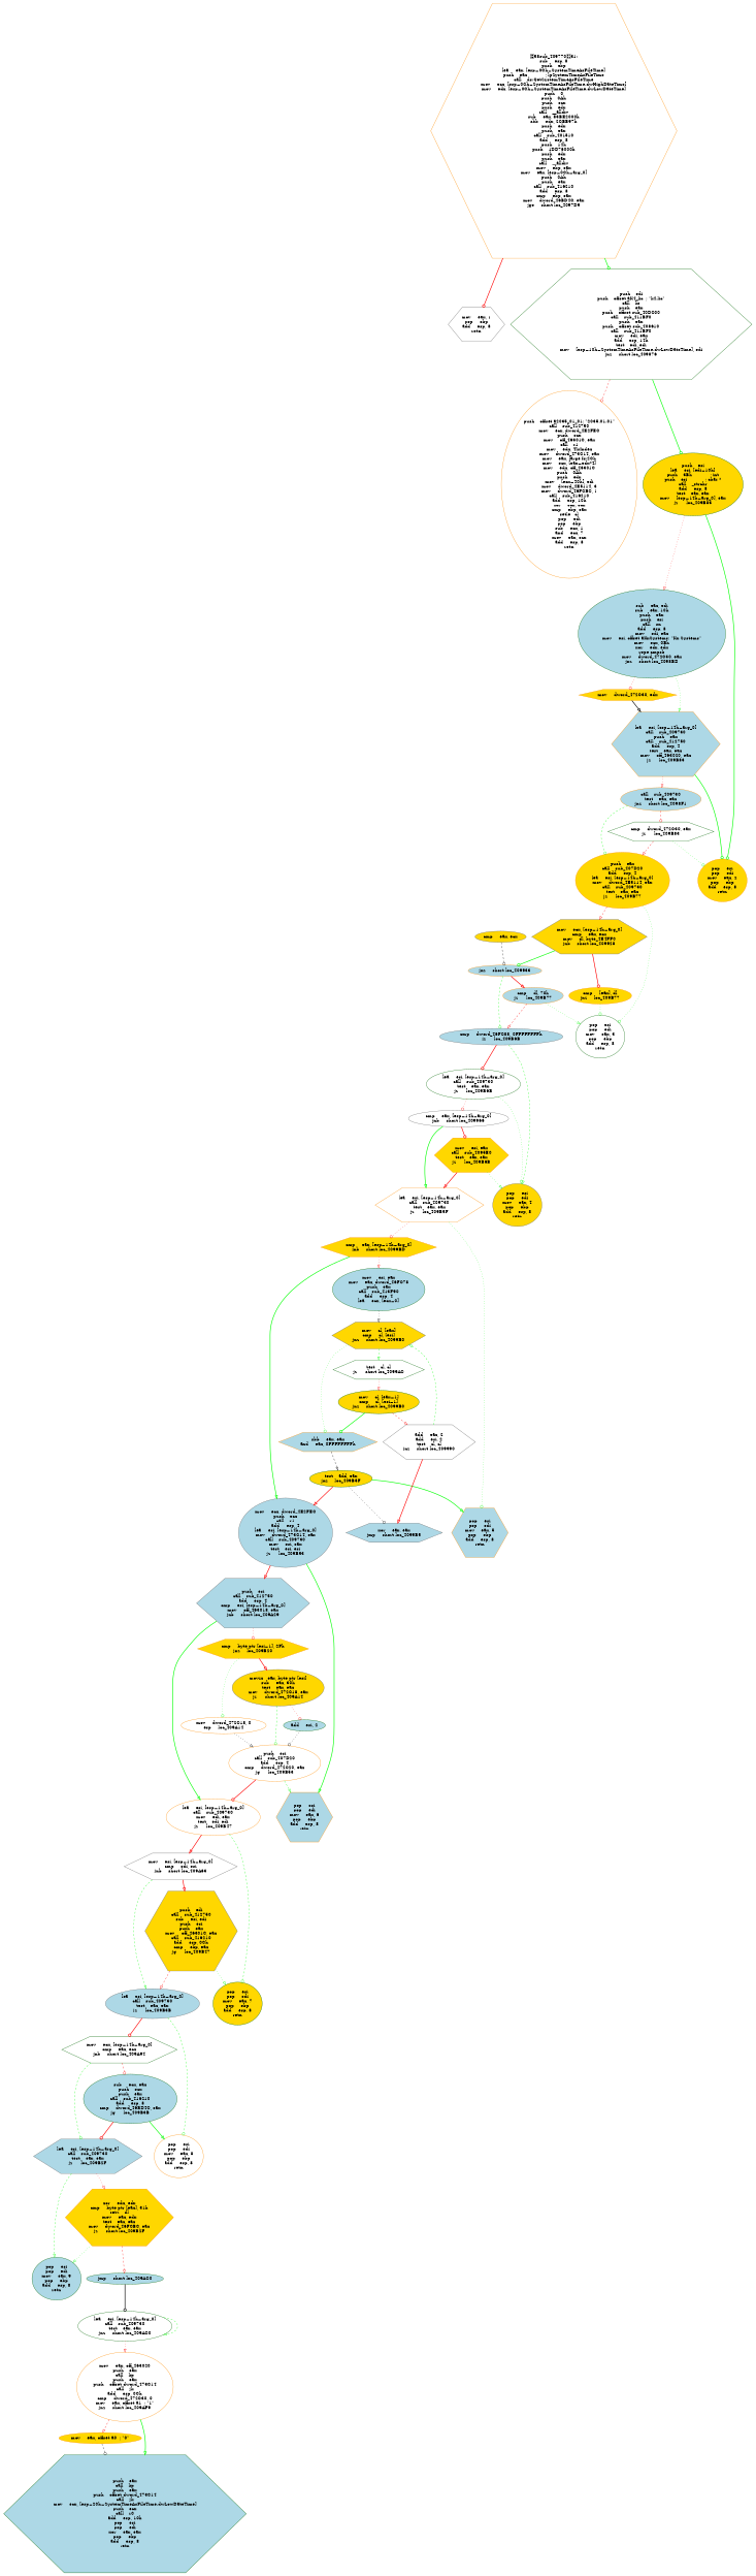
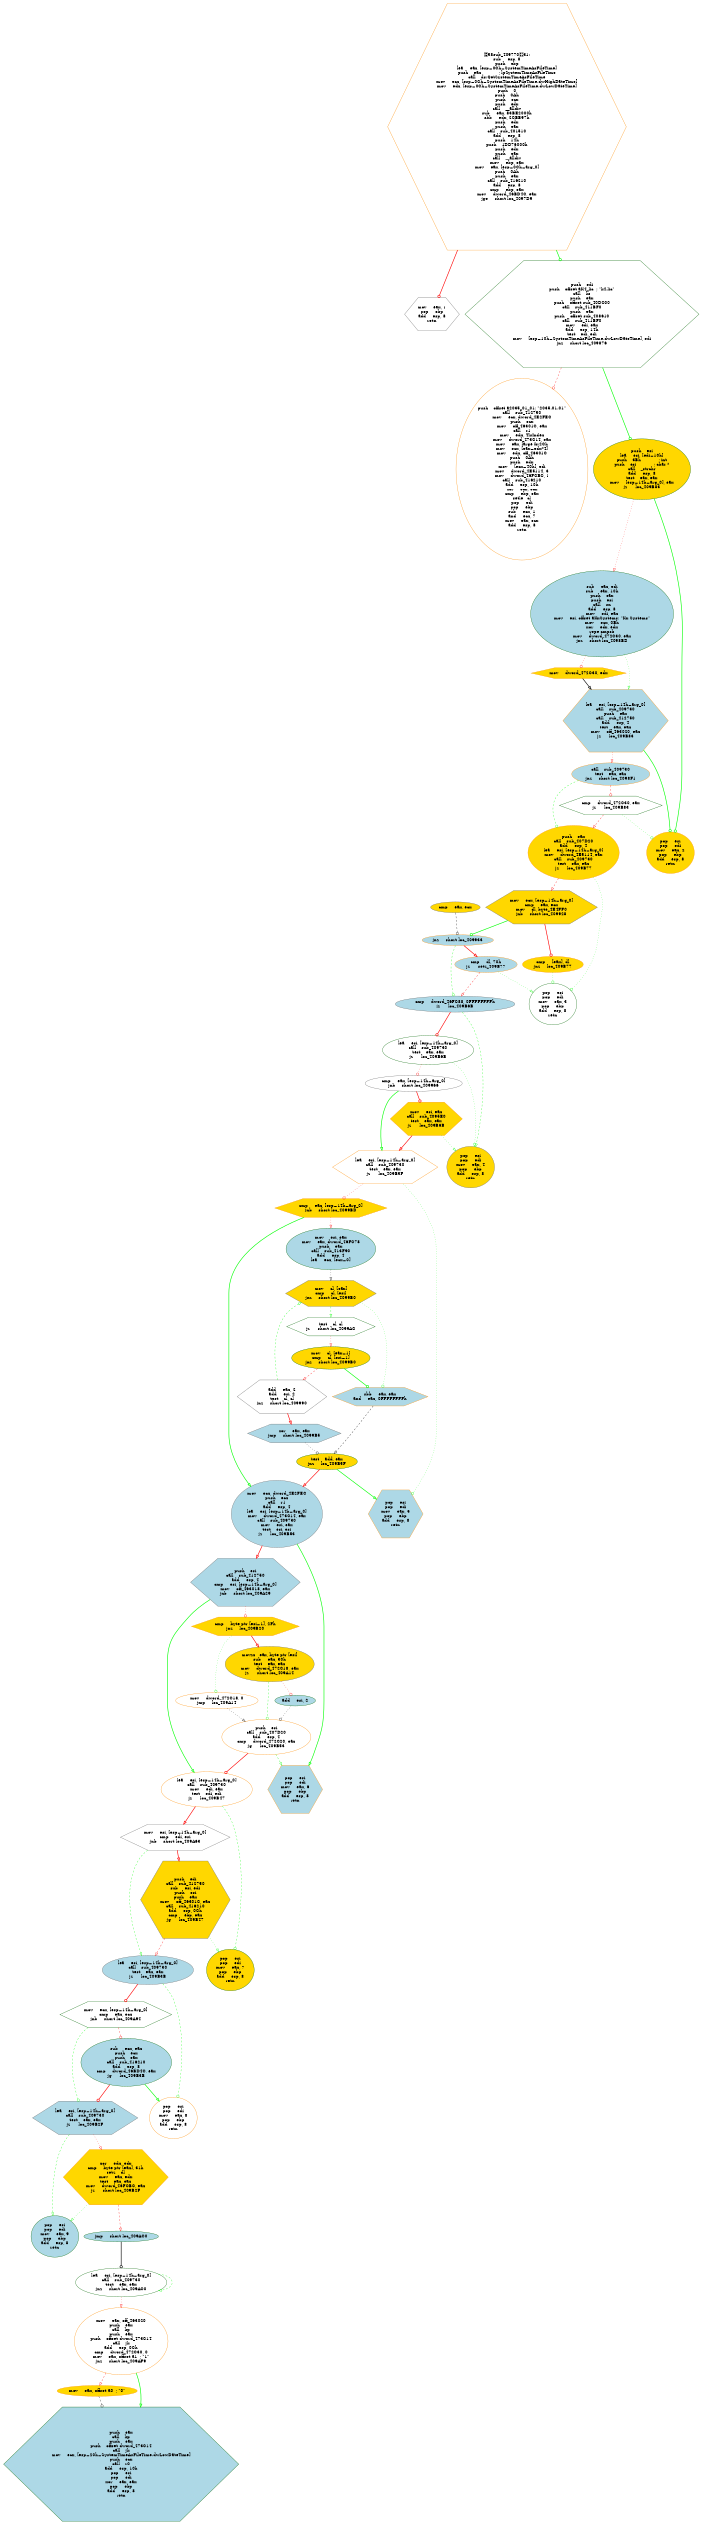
  digraph {
    node [color=darkorange fillcolor=lightblue shape=ellipse style=filled]
    edge [arrowhead=onormal color=green style=bold]
    n1 [fillcolor=white label="58sub_40977031:\nsub     esp, 8\npush    ebp\nlea     eax, [esp+0Ch+SystemTimeAsFileTime]\npush    eax             ; lpSystemTimeAsFileTime\ncall    ds:GetSystemTimeAsFileTime\nmov     ecx, [esp+0Ch+SystemTimeAsFileTime.dwHighDateTime]\nmov     edx, [esp+0Ch+SystemTimeAsFileTime.dwLowDateTime]\npush    0\npush    0Ah\npush    ecx\npush    edx\ncall    __alldiv\nsub     eax, 83BE2000h\nsbb     edx, 2CBB97h\npush    edx\npush    eax\ncall    sub_401510\nadd     esp, 8\npush    14h\npush    1DD76000h\npush    edx\npush    eax\ncall    __alldiv\nmov     ebp, eax\nmov     eax, [esp+0Ch+arg_0]\npush    0Ah\npush    eax\ncall    sub_416210\nadd     esp, 8\ncmp     ebp, eax\nmov     dword_46BD4C, eax\njge     short loc_4097D9" shape=hexagon]
    n2 [color=gray40 fillcolor=white label="mov     eax, 1\npop     ebp\nadd     esp, 8\nretn" shape=hexagon]
    n3 [color=darkgreen fillcolor=white label="push    edi\npush    offset aK4_lic  ; \"k4.lic\"\ncall    ks\npush    eax\npush    offset sub_40DC00\ncall    sub_411BF0\npush    eax\npush    offset sub_408610\ncall    sub_411BF0\nmov     edi, eax\nadd     esp, 14h\ntest    edi, edi\nmov     [esp+10h+SystemTimeAsFileTime.dwLowDateTime], edi\njnz     short loc_409876" shape=hexagon]
    n4 [fillcolor=white label="push    offset a2035_01_01; \"2035.01.01\"\ncall    sub_412750\nmov     ecx, dword_4E2FEC\npush    ecx\nmov     off_46301C, eax\ncall    r1\nmov     edx, TlsIndex\nmov     dword_473C14, eax\nmov     eax, large fs:2Ch\nmov     ecx, [eax+edx*4]\nmov     edx, off_46301C\npush    0Ah\npush    edx\nmov     [ecx+40h], edi\nmov     dword_4E5114, 3\nmov     dword_46FCBC, 1\ncall    sub_416210\nadd     esp, 10h\nxor     ecx, ecx\ncmp     ebp, eax\nsetle   cl\npop     edi\npop     ebp\nsub     ecx, 1\nand     ecx, 7\nmov     eax, ecx\nadd     esp, 8\nretn"]
    n5 [color=darkgreen fillcolor=gold label="push    esi\nlea     esi, [edi+10h]\npush    3Bh             ; int\npush    esi             ; char *\ncall    _strchr\nadd     esp, 8\ntest    eax, eax\nmov     [esp+14h+arg_0], eax\njz      loc_409B83"]
    n6 [color=darkgreen label="sub     eax, edi\nsub     eax, 10h\npush    eax\npush    esi\ncall    sn\nadd     esp, 8\nmov     edi, eax\nmov     esi, offset aKxSystems; \"Kx Systems\"\nmov     ecx, 0Bh\nxor     edx, edx\nrepe cmpsb\nmov     dword_472C30, eax\njnz     short loc_4098BD"]
    n7 [fillcolor=gold label="pop     esi\npop     edi\nmov     eax, 2\npop     ebp\nadd     esp, 8\nretn"]
    n8 [fillcolor=gold label="mov     dword_472C30, edx" shape=hexagon]
    n9 [label="lea     esi, [esp+14h+arg_0]\ncall    sub_409730\npush    eax\ncall    sub_412750\nadd     esp, 4\ntest    eax, eax\nmov     off_463020, eax\njz      loc_409B83" shape=hexagon]
    n10 [label="call    sub_409730\ntest    eax, eax\njnz     short loc_4098F1"]
    n11 [color=darkgreen fillcolor=white label="cmp     dword_472C30, eax\njz      loc_409B83" shape=hexagon]
    n12 [fillcolor=gold label="push    eax\ncall    sub_407D20\nadd     esp, 4\nlea     esi, [esp+14h+arg_0]\nmov     dword_4E5114, eax\ncall    sub_409730\ntest    eax, eax\njz      loc_409B77"]
    n13 [color=gray40 fillcolor=gold label="mov     ecx, [esp+14h+arg_0]\ncmp     eax, ecx\nmov     dl, byte_4E4FF0\njnb     short loc_409928" shape=hexagon]
    n14 [color=darkgreen fillcolor=white label="pop     esi\npop     edi\nmov     eax, 3\npop     ebp\nadd     esp, 8\nretn"]
    n15 [fillcolor=gold label="cmp     [eax], dl\njnz     loc_409B77"]
    n16 [label="jnz     short loc_409933"]
-   n17 [label="cmp     dl, 70h\njz      loc_409B77"]
+   n17 [label="cmp     dl, 70h\njz      setz_409B77"]
    n18 [color=gray40 label="cmp     dword_46FC88, 0FFFFFFFFh\njz      loc_409B6B"]
    n19 [color=gray40 fillcolor=gold label="cmp     eax, ecx"]
    n20 [color=darkgreen fillcolor=white label="lea     esi, [esp+14h+arg_0]\ncall    sub_409730\ntest    eax, eax\njz      loc_409B6B"]
    n21 [color=gray40 fillcolor=gold label="pop     esi\npop     edi\nmov     eax, 4\npop     ebp\nadd     esp, 8\nretn"]
    n22 [color=gray40 fillcolor=white label="cmp     eax, [esp+14h+arg_0]\njnb     short loc_409966"]
    n23 [fillcolor=gold label="mov     esi, eax\ncall    sub_4095E0\ntest    eax, eax\njz      loc_409B6B" shape=hexagon]
    n24 [fillcolor=white label="lea     esi, [esp+14h+arg_0]\ncall    sub_409730\ntest    eax, eax\njz      loc_409B5F" shape=hexagon]
    n25 [fillcolor=gold label="cmp     eax, [esp+14h+arg_0]\njnb     short loc_4099BD" shape=hexagon]
    n26 [label="pop     esi\npop     edi\nmov     eax, 5\npop     ebp\nadd     esp, 8\nretn" shape=hexagon]
    n27 [color=darkgreen label="mov     esi, eax\nmov     eax, dword_46FC78\npush    eax\ncall    sub_413F90\nadd     esp, 4\nlea     ecx, [ecx+0]"]
    n28 [color=gray40 label="mov     ecx, dword_4E2FEC\npush    ecx\ncall    r1\nadd     esp, 4\nlea     esi, [esp+14h+arg_0]\nmov     dword_473C14, eax\ncall    sub_409730\nmov     esi, eax\ntest    esi, esi\njz      loc_409B53"]
    n29 [color=gray40 fillcolor=gold label="mov     cl, [eax]\ncmp     cl, [esi]\njnz     short loc_4099B0" shape=hexagon]
    n30 [color=gray40 label="push    esi\ncall    sub_412750\nadd     esp, 4\ncmp     esi, [esp+14h+arg_0]\nmov     off_463018, eax\njnb     short loc_409A29" shape=hexagon]
    n31 [label="pop     esi\npop     edi\nmov     eax, 6\npop     ebp\nadd     esp, 8\nretn" shape=hexagon]
    n32 [color=darkgreen fillcolor=white label="test    cl, cl\njz      short loc_4099AC" shape=hexagon]
    n33 [label="sbb     eax, eax\nand     eax, 0FFFFFFFFh" shape=hexagon]
    n34 [color=darkgreen fillcolor=gold label="mov     cl, [eax+1]\ncmp     cl, [esi+1]\njnz     short loc_4099B0"]
    n35 [color=darkgreen fillcolor=gold label="test    add, eax\njnz     loc_409B5F"]
    n36 [color=gray40 fillcolor=white label="add     eax, 2\nadd     esi, 2\ntest    cl, cl\njnz     short loc_409990" shape=hexagon]
    n37 [color=gray40 label="xor     eax, eax\njmp     short loc_4099B5" shape=hexagon]
    n38 [fillcolor=gold label="cmp     byte ptr [esi+1], 2Fh\njnz     loc_409B20" shape=hexagon]
    n39 [fillcolor=white label="lea     esi, [esp+14h+arg_0]\ncall    sub_409730\nmov     edi, eax\ntest    edi, edi\njz      loc_409B47"]
    n40 [color=gray40 fillcolor=gold label="movzx   eax, byte ptr [esi]\nsub     eax, 30h\ntest    eax, eax\nmov     dword_472C18, eax\njz      short loc_409A14"]
-   n41 [fillcolor=white label="mov     dword_472C18, 0\nesp     loc_409A14"]
+   n41 [fillcolor=white label="mov     dword_472C18, 0\njmp     loc_409A14"]
    n42 [color=gray40 fillcolor=white label="mov     esi, [esp+14h+arg_0]\ncmp     edi, esi\njnb     short loc_409A63" shape=hexagon]
    n43 [color=darkgreen fillcolor=gold label="pop     esi\npop     edi\nmov     eax, 7\npop     ebp\nadd     esp, 8\nretn"]
    n44 [color=darkgreen label="add     esi, 2"]
    n45 [fillcolor=white label="push    esi\ncall    sub_407D20\nadd     esp, 4\ncmp     dword_472C20, eax\njg      loc_409B53"]
    n46 [color=gray40 fillcolor=gold label="push    edi\ncall    sub_412750\nsub     esi, edi\npush    esi\npush    eax\nmov     off_46301C, eax\ncall    sub_416210\nadd     esp, 0Ch\ncmp     ebp, eax\njg      loc_409B47" shape=hexagon]
    n47 [color=gray40 label="lea     esi, [esp+14h+arg_0]\ncall    sub_409730\ntest    eax, eax\njz      loc_409B3B"]
    n48 [color=darkgreen fillcolor=white label="mov     ecx, [esp+14h+arg_0]\ncmp     eax, ecx\njnb     short loc_409A94" shape=hexagon]
    n49 [fillcolor=white label="pop     esi\npop     edi\nmov     eax, 8\npop     ebp\nadd     esp, 8\nretn"]
    n50 [color=darkgreen label="sub     ecx, eax\npush    ecx\npush    eax\ncall    sub_416210\nadd     esp, 8\ncmp     dword_46BD4C, eax\njg      loc_409B3B"]
    n51 [color=gray40 label="lea     esi, [esp+14h+arg_0]\ncall    sub_409730\ntest    eax, eax\njz      loc_409B2F" shape=hexagon]
    n52 [fillcolor=gold label="xor     edx, edx\ncmp     byte ptr [eax], 31h\nsetz    dl\nmov     eax, edx\ntest    eax, eax\nmov     dword_46FCBC, eax\njz      short loc_409B2F" shape=hexagon]
    n53 [color=darkgreen label="pop     esi\npop     edi\nmov     eax, 9\npop     ebp\nadd     esp, 8\nretn"]
    n54 [color=darkgreen label="jmp     short loc_409AC0"]
    n55 [color=darkgreen fillcolor=white label="lea     esi, [esp+14h+arg_0]\ncall    sub_409730\ntest    eax, eax\njnz     short loc_409AC0"]
    n56 [fillcolor=white label="mov     eax, off_463020\npush    eax\ncall    kp\npush    eax\npush    offset dword_473C14\ncall    jk\nadd     esp, 0Ch\ncmp     dword_472C30, 0\nmov     eax, offset a1  ; \"1\"\njnz     short loc_409AF9"]
    n57 [fillcolor=gold label="mov     eax, offset a0  ; \"0\""]
    n58 [color=darkgreen label="push    eax\ncall    kp\npush    eax\npush    offset dword_473C14\ncall    jk\nmov     ecx, [esp+20h+SystemTimeAsFileTime.dwLowDateTime]\npush    ecx\ncall    r0\nadd     esp, 10h\npop     esi\npop     edi\nxor     eax, eax\npop     ebp\nadd     esp, 8\nretn" shape=hexagon]
    n1 -> n2 [arrowhead=odot color=red]
    n1 -> n3 [arrowhead=odot]
    n3 -> n4 [arrowhead=odot color=red style=dashed]
    n3 -> n5 [arrowhead=odot]
    n5 -> n6 [color=red style=dotted]
    n5 -> n7 [arrowhead=odot]
    n6 -> n8 [arrowhead=odot color=red style=dotted]
    n6 -> n9 [style=dotted]
    n8 -> n9 [color=black]
    n9 -> n7 [arrowhead=odot]
    n9 -> n10 [color=red style=dotted]
    n10 -> n11 [arrowhead=odot color=red style=dashed]
    n10 -> n12 [arrowhead=odot style=dashed]
    n11 -> n7 [arrowhead=odot style=dotted]
    n11 -> n12 [color=red style=dashed]
    n12 -> n13 [color=red style=dashed]
    n12 -> n14 [arrowhead=odot style=dotted]
    n13 -> n15 [arrowhead=odot color=red]
    n13 -> n16 [arrowhead=odot]
    n15 -> n14 [arrowhead=odot style=dotted]
    n16 -> n17 [color=red]
    n16 -> n18 [arrowhead=odot style=dashed]
    n17 -> n14 [style=dotted]
    n17 -> n18 [color=red style=dashed]
    n18 -> n20 [arrowhead=odot color=red]
    n18 -> n21 [style=dashed]
    n19 -> n16 [arrowhead=odot color=black style=dashed]
    n20 -> n21 [style=dotted]
    n20 -> n22 [arrowhead=odot color=red style=dotted]
    n22 -> n23 [arrowhead=odot color=red]
    n22 -> n24
    n23 -> n21 [style=dotted]
    n23 -> n24 [color=red]
    n24 -> n25 [arrowhead=odot color=red style=dotted]
    n24 -> n26 [arrowhead=odot style=dotted]
    n25 -> n27 [color=red style=dotted]
    n25 -> n28
    n27 -> n29 [color=black style=dotted]
    n28 -> n30 [color=red]
    n28 -> n31
    n29 -> n32 [style=dashed]
    n29 -> n33 [arrowhead=odot style=dotted]
    n30 -> n38 [arrowhead=odot color=red style=dotted]
    n30 -> n39
    n32 -> n34 [color=red style=dotted]
    n33 -> n35 [color=black style=dashed]
    n34 -> n33 [arrowhead=odot]
    n34 -> n36 [color=red style=dashed]
    n35 -> n26
    n35 -> n28 [color=red]
    n36 -> n29 [style=dashed]
    n36 -> n37 [color=red]
-   n35 -> n37 [arrowhead=odot color=black style=dotted]
+   n37 -> n35 [arrowhead=odot color=black style=dotted]
    n38 -> n40 [color=red]
    n38 -> n41 [arrowhead=odot style=dotted]
    n39 -> n42 [color=red]
    n39 -> n43 [arrowhead=odot style=dashed]
    n40 -> n44 [arrowhead=odot color=red style=dotted]
    n40 -> n45 [arrowhead=odot style=dashed]
    n41 -> n45 [color=black style=dotted]
    n42 -> n46 [color=red]
    n42 -> n47 [style=dashed]
    n44 -> n45 [arrowhead=odot color=black style=dotted]
    n45 -> n31 [style=dashed]
    n45 -> n39 [arrowhead=odot color=red]
    n46 -> n43 [style=dotted]
    n46 -> n47 [color=red style=dashed]
    n47 -> n48 [arrowhead=odot color=red]
    n47 -> n49 [arrowhead=odot style=dashed]
    n48 -> n50 [arrowhead=odot color=red style=dashed]
    n48 -> n51 [arrowhead=odot style=dashed]
    n50 -> n49
    n50 -> n51 [arrowhead=odot color=red]
    n51 -> n52 [color=red style=dotted]
    n51 -> n53 [style=dashed]
    n52 -> n53 [style=dotted]
    n52 -> n54 [color=red style=dashed]
    n54 -> n55 [arrowhead=odot color=black]
    n55 -> n55 [style=dashed]
    n55 -> n56 [color=red style=dotted]
    n56 -> n57 [color=red style=dashed]
    n56 -> n58
    n57 -> n58 [arrowhead=odot color=black style=dashed]
  }
